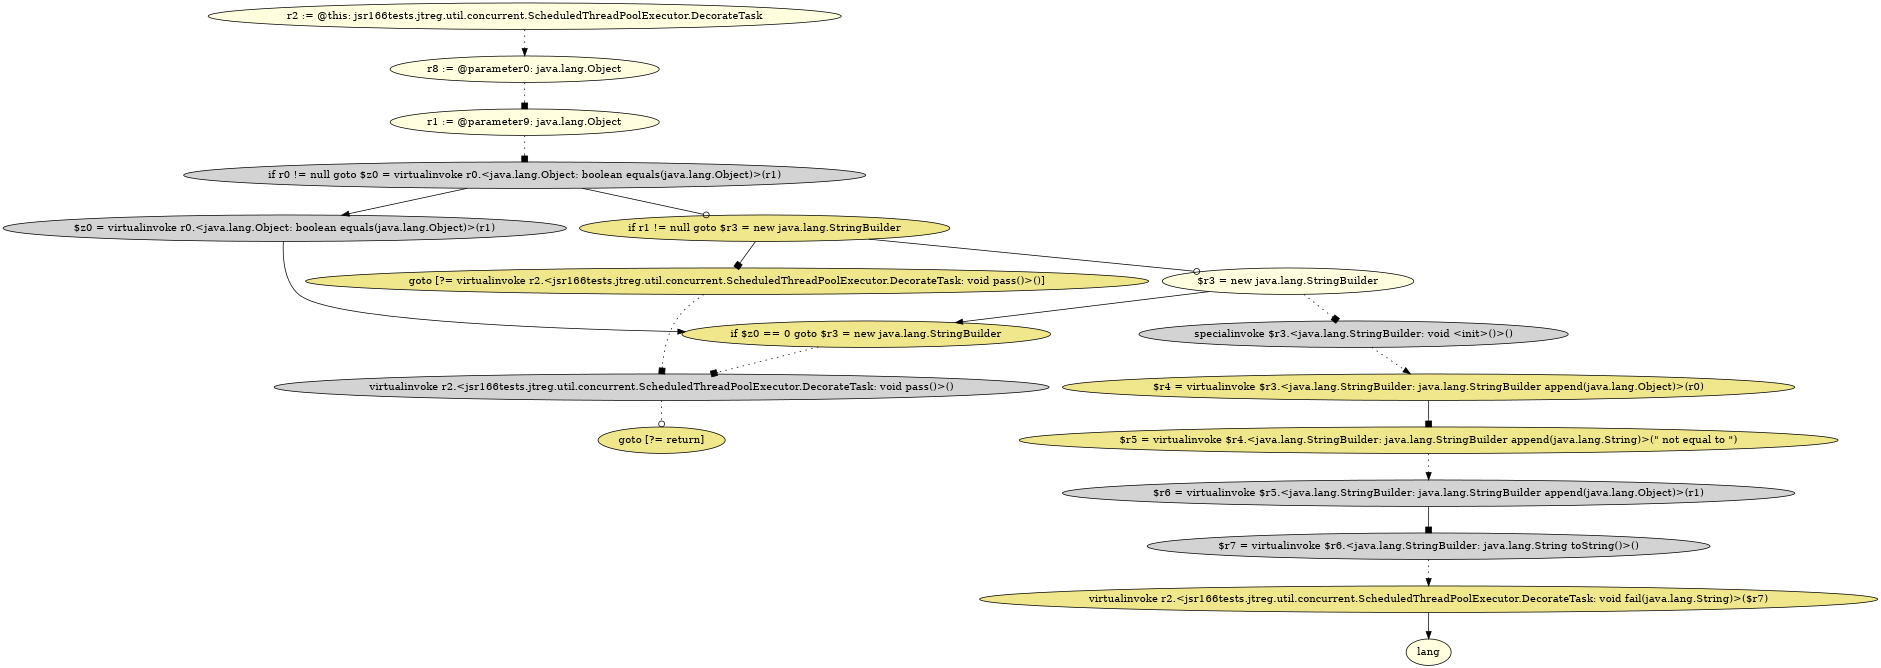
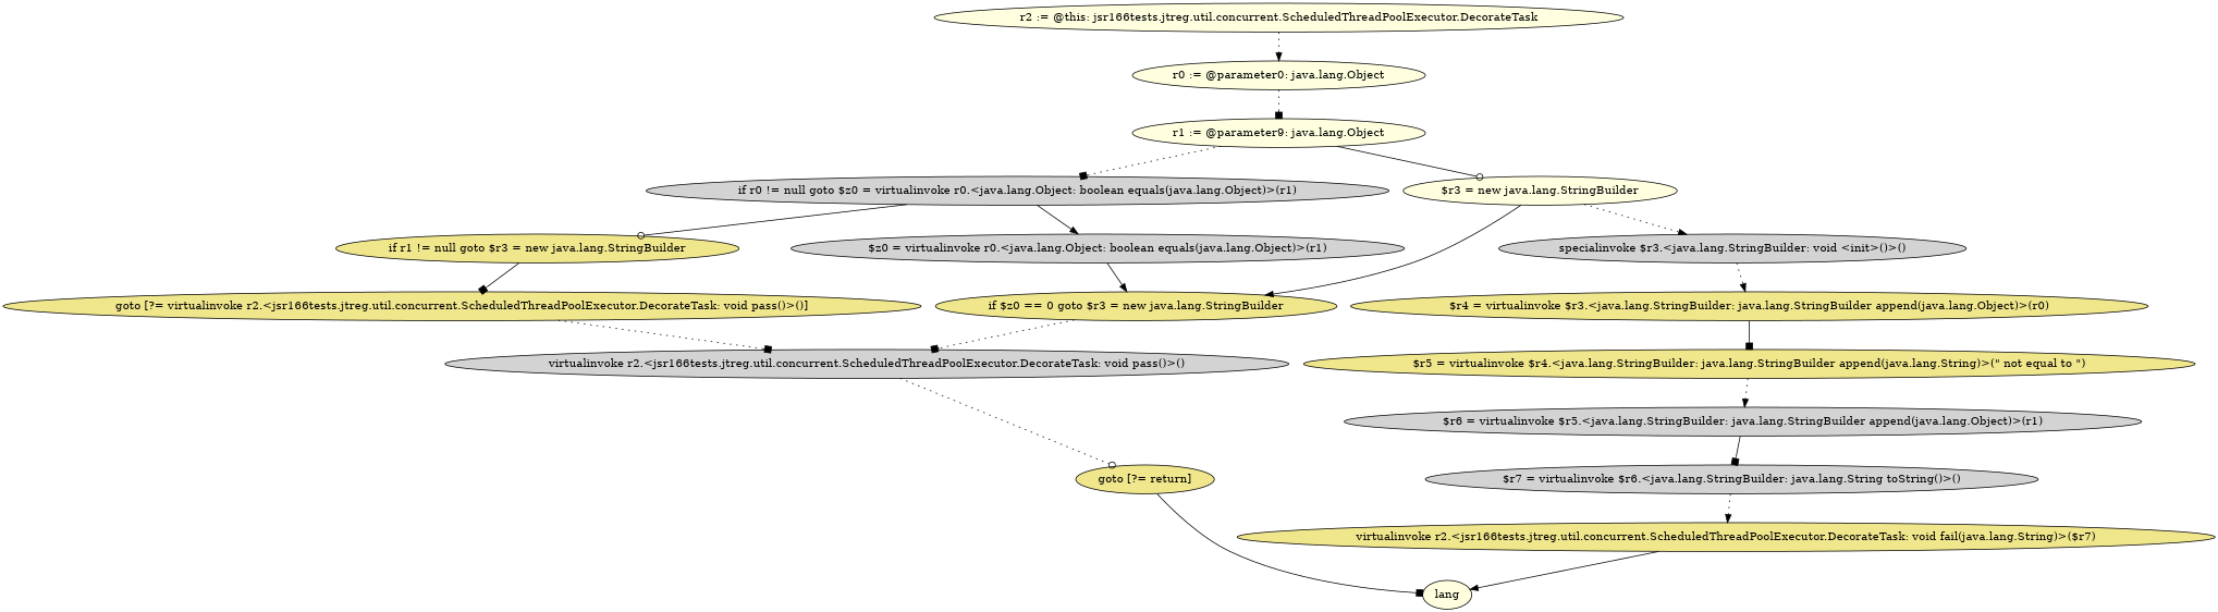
  digraph {
    node [fillcolor=khaki style=filled]
    edge [arrowhead=normal style=dotted]
    "r2 := @this: jsr166tests.jtreg.util.concurrent.ScheduledThreadPoolExecutor.DecorateTask" [fillcolor=lightyellow]
-   "r0 := @parameter0: java.lang.Object" [fillcolor=lightyellow label="r8 := @parameter0: java.lang.Object"]
+   "r0 := @parameter0: java.lang.Object" [fillcolor=lightyellow]
    n3 [fillcolor=lightyellow label="r1 := @parameter9: java.lang.Object"]
    "if r0 != null goto $z0 = virtualinvoke r0.<java.lang.Object: boolean equals(java.lang.Object)>(r1)" [fillcolor=lightgrey]
    "if r1 != null goto $r3 = new java.lang.StringBuilder"
    "$z0 = virtualinvoke r0.<java.lang.Object: boolean equals(java.lang.Object)>(r1)" [fillcolor=lightgrey]
    "goto [?= virtualinvoke r2.<jsr166tests.jtreg.util.concurrent.ScheduledThreadPoolExecutor.DecorateTask: void pass()>()]"
    "$r3 = new java.lang.StringBuilder" [fillcolor=lightyellow]
    "if $z0 == 0 goto $r3 = new java.lang.StringBuilder"
    "virtualinvoke r2.<jsr166tests.jtreg.util.concurrent.ScheduledThreadPoolExecutor.DecorateTask: void pass()>()" [fillcolor=lightgrey]
    "specialinvoke $r3.<java.lang.StringBuilder: void <init>()>()" [fillcolor=lightgrey]
    "goto [?= return]"
    n13 [fillcolor=lightyellow label=lang]
    "$r4 = virtualinvoke $r3.<java.lang.StringBuilder: java.lang.StringBuilder append(java.lang.Object)>(r0)"
    "$r5 = virtualinvoke $r4.<java.lang.StringBuilder: java.lang.StringBuilder append(java.lang.String)>(\" not equal to \")"
    "$r6 = virtualinvoke $r5.<java.lang.StringBuilder: java.lang.StringBuilder append(java.lang.Object)>(r1)" [fillcolor=lightgrey]
    "$r7 = virtualinvoke $r6.<java.lang.StringBuilder: java.lang.String toString()>()" [fillcolor=lightgrey]
    "virtualinvoke r2.<jsr166tests.jtreg.util.concurrent.ScheduledThreadPoolExecutor.DecorateTask: void fail(java.lang.String)>($r7)"
    "r2 := @this: jsr166tests.jtreg.util.concurrent.ScheduledThreadPoolExecutor.DecorateTask" -> "r0 := @parameter0: java.lang.Object"
    "r0 := @parameter0: java.lang.Object" -> n3 [arrowhead=box]
    n3 -> "if r0 != null goto $z0 = virtualinvoke r0.<java.lang.Object: boolean equals(java.lang.Object)>(r1)" [arrowhead=box]
    "if r0 != null goto $z0 = virtualinvoke r0.<java.lang.Object: boolean equals(java.lang.Object)>(r1)" -> "if r1 != null goto $r3 = new java.lang.StringBuilder" [arrowhead=odot style=solid]
    "if r0 != null goto $z0 = virtualinvoke r0.<java.lang.Object: boolean equals(java.lang.Object)>(r1)" -> "$z0 = virtualinvoke r0.<java.lang.Object: boolean equals(java.lang.Object)>(r1)" [style=solid]
    "if r1 != null goto $r3 = new java.lang.StringBuilder" -> "goto [?= virtualinvoke r2.<jsr166tests.jtreg.util.concurrent.ScheduledThreadPoolExecutor.DecorateTask: void pass()>()]" [arrowhead=box style=solid]
-   "if r1 != null goto $r3 = new java.lang.StringBuilder" -> "$r3 = new java.lang.StringBuilder" [arrowhead=odot style=solid]
+   n3 -> "$r3 = new java.lang.StringBuilder" [arrowhead=odot style=solid]
    "$z0 = virtualinvoke r0.<java.lang.Object: boolean equals(java.lang.Object)>(r1)" -> "if $z0 == 0 goto $r3 = new java.lang.StringBuilder" [style=solid]
    "goto [?= virtualinvoke r2.<jsr166tests.jtreg.util.concurrent.ScheduledThreadPoolExecutor.DecorateTask: void pass()>()]" -> "virtualinvoke r2.<jsr166tests.jtreg.util.concurrent.ScheduledThreadPoolExecutor.DecorateTask: void pass()>()" [arrowhead=box]
    "$r3 = new java.lang.StringBuilder" -> "if $z0 == 0 goto $r3 = new java.lang.StringBuilder" [style=solid]
-   "$r3 = new java.lang.StringBuilder" -> "specialinvoke $r3.<java.lang.StringBuilder: void <init>()>()" [arrowhead=box]
+   "$r3 = new java.lang.StringBuilder" -> "specialinvoke $r3.<java.lang.StringBuilder: void <init>()>()"
    "if $z0 == 0 goto $r3 = new java.lang.StringBuilder" -> "virtualinvoke r2.<jsr166tests.jtreg.util.concurrent.ScheduledThreadPoolExecutor.DecorateTask: void pass()>()" [arrowhead=box]
    "virtualinvoke r2.<jsr166tests.jtreg.util.concurrent.ScheduledThreadPoolExecutor.DecorateTask: void pass()>()" -> "goto [?= return]" [arrowhead=odot]
    "specialinvoke $r3.<java.lang.StringBuilder: void <init>()>()" -> "$r4 = virtualinvoke $r3.<java.lang.StringBuilder: java.lang.StringBuilder append(java.lang.Object)>(r0)"
+   "goto [?= return]" -> n13 [arrowhead=box style=solid]
    "$r4 = virtualinvoke $r3.<java.lang.StringBuilder: java.lang.StringBuilder append(java.lang.Object)>(r0)" -> "$r5 = virtualinvoke $r4.<java.lang.StringBuilder: java.lang.StringBuilder append(java.lang.String)>(\" not equal to \")" [arrowhead=box style=solid]
    "$r5 = virtualinvoke $r4.<java.lang.StringBuilder: java.lang.StringBuilder append(java.lang.String)>(\" not equal to \")" -> "$r6 = virtualinvoke $r5.<java.lang.StringBuilder: java.lang.StringBuilder append(java.lang.Object)>(r1)"
    "$r6 = virtualinvoke $r5.<java.lang.StringBuilder: java.lang.StringBuilder append(java.lang.Object)>(r1)" -> "$r7 = virtualinvoke $r6.<java.lang.StringBuilder: java.lang.String toString()>()" [arrowhead=box style=solid]
    "$r7 = virtualinvoke $r6.<java.lang.StringBuilder: java.lang.String toString()>()" -> "virtualinvoke r2.<jsr166tests.jtreg.util.concurrent.ScheduledThreadPoolExecutor.DecorateTask: void fail(java.lang.String)>($r7)"
    "virtualinvoke r2.<jsr166tests.jtreg.util.concurrent.ScheduledThreadPoolExecutor.DecorateTask: void fail(java.lang.String)>($r7)" -> n13 [style=solid]
  }
